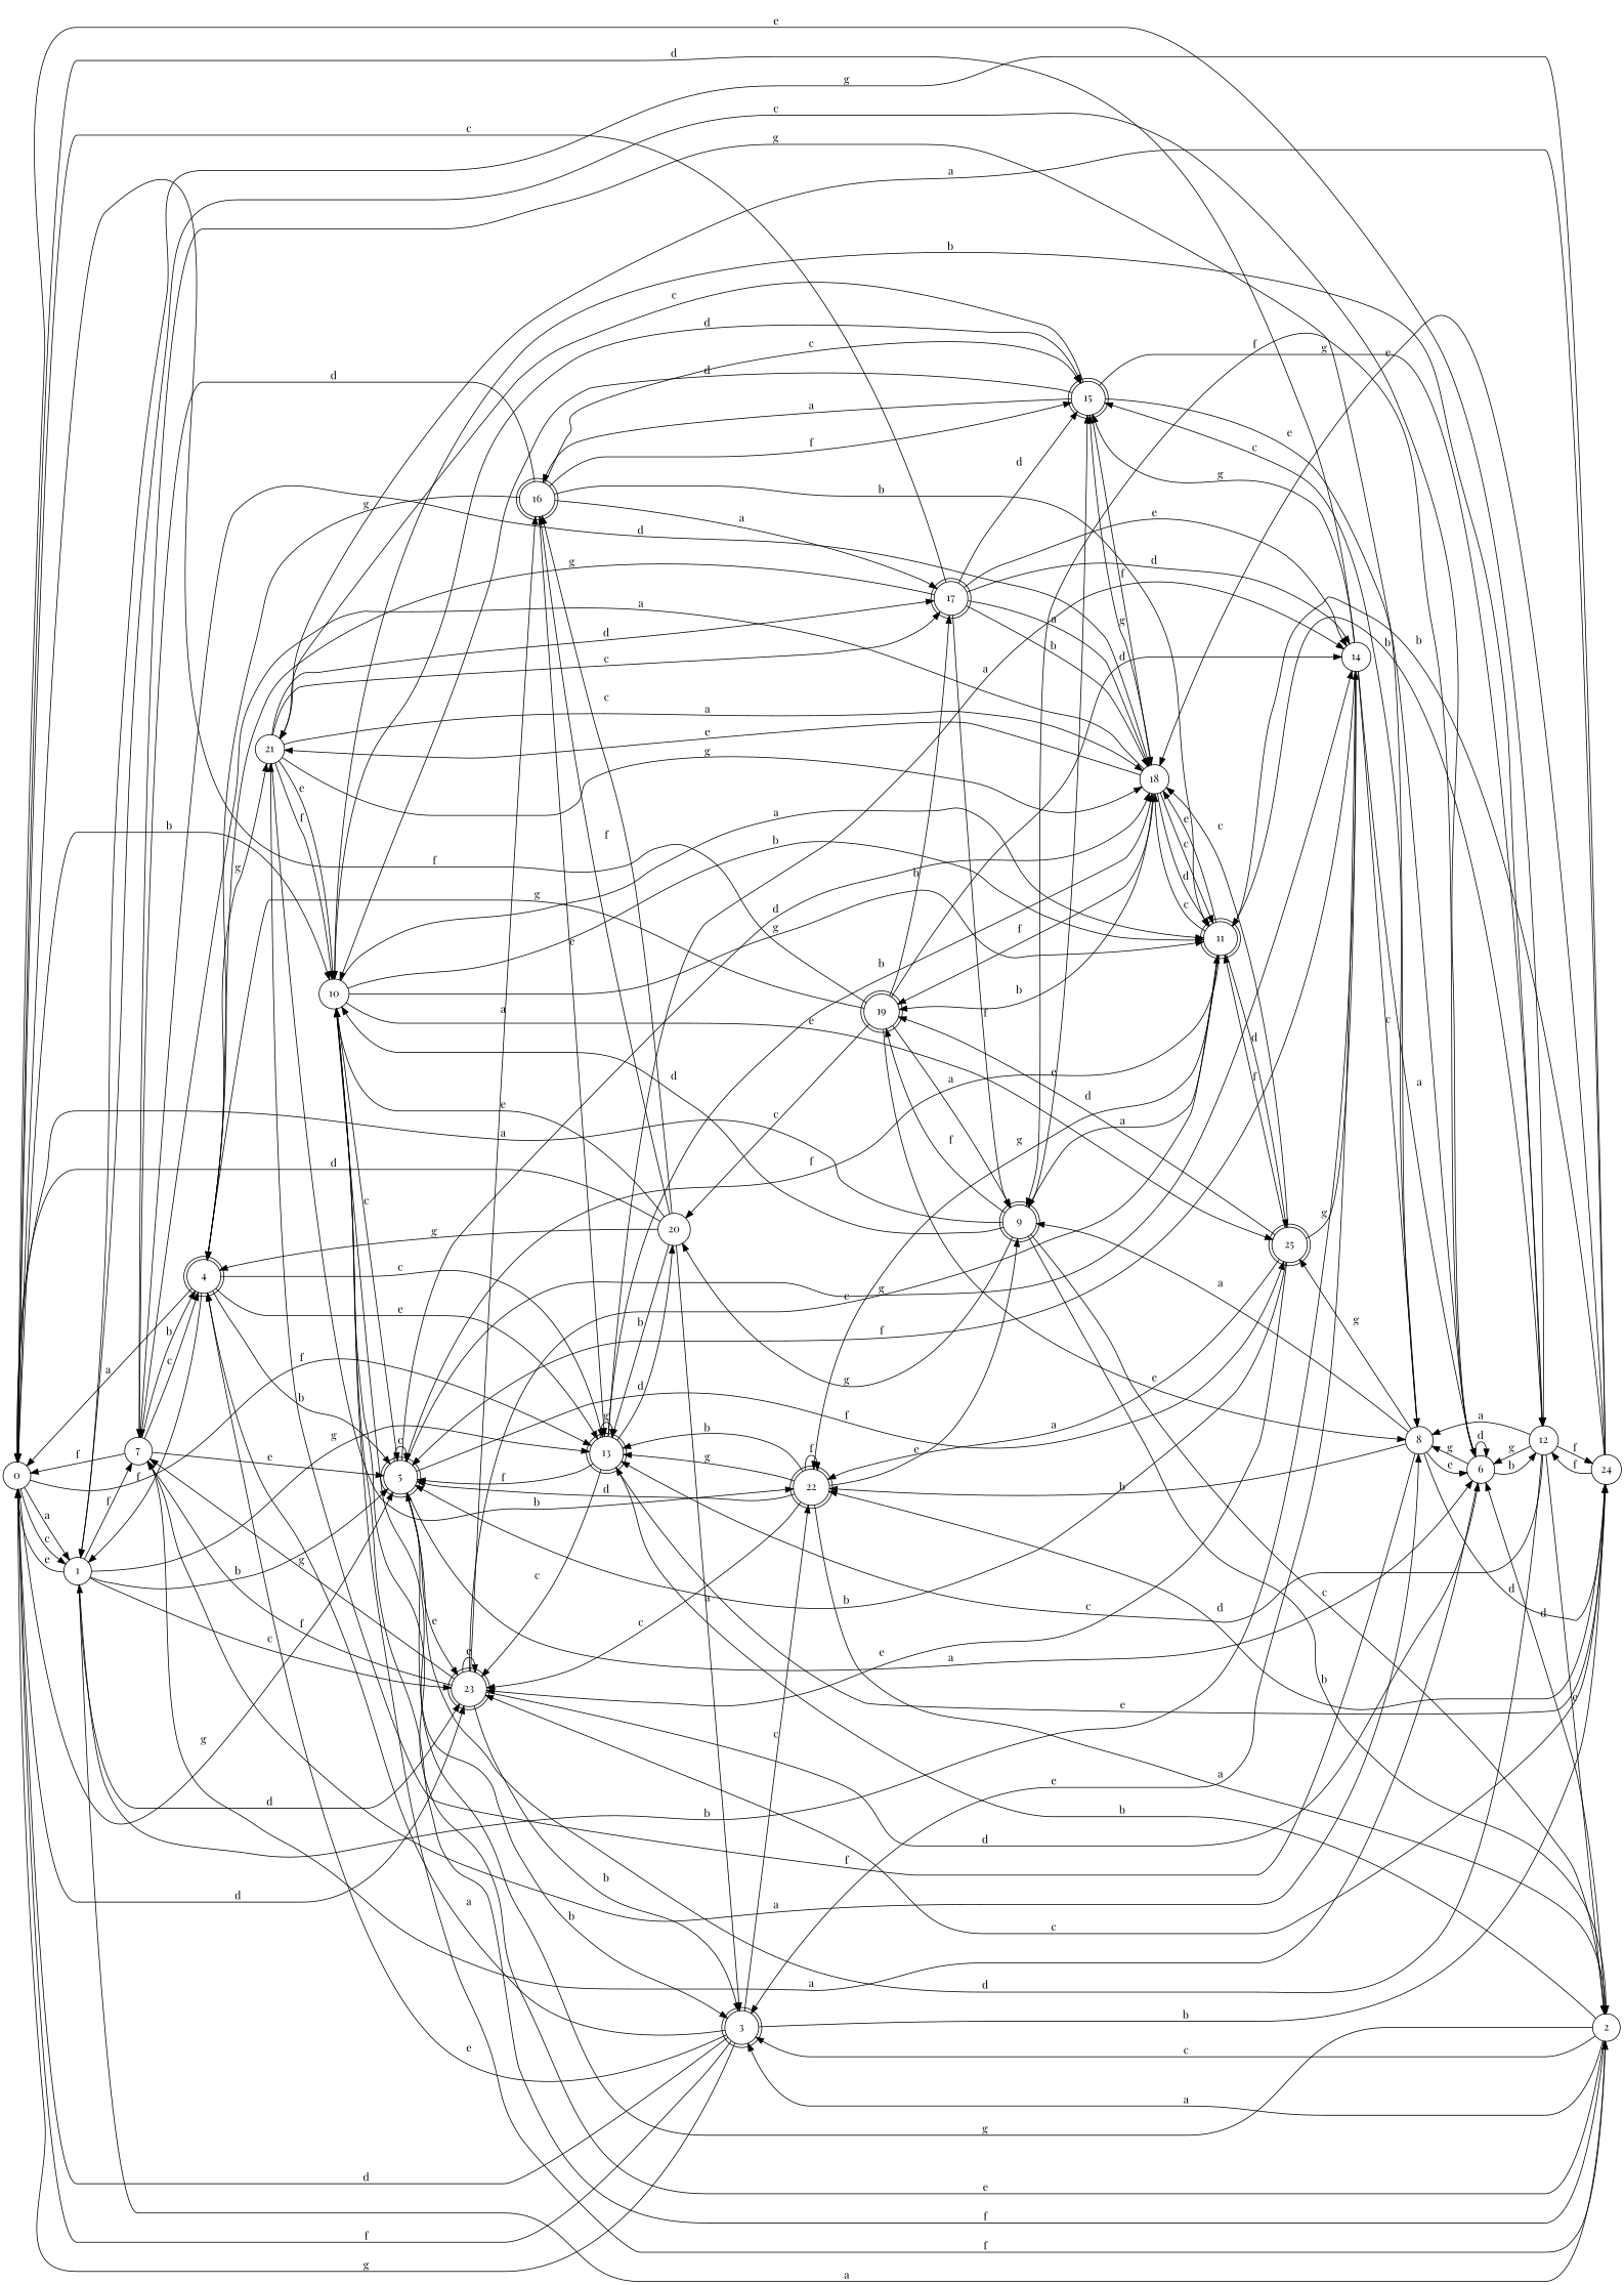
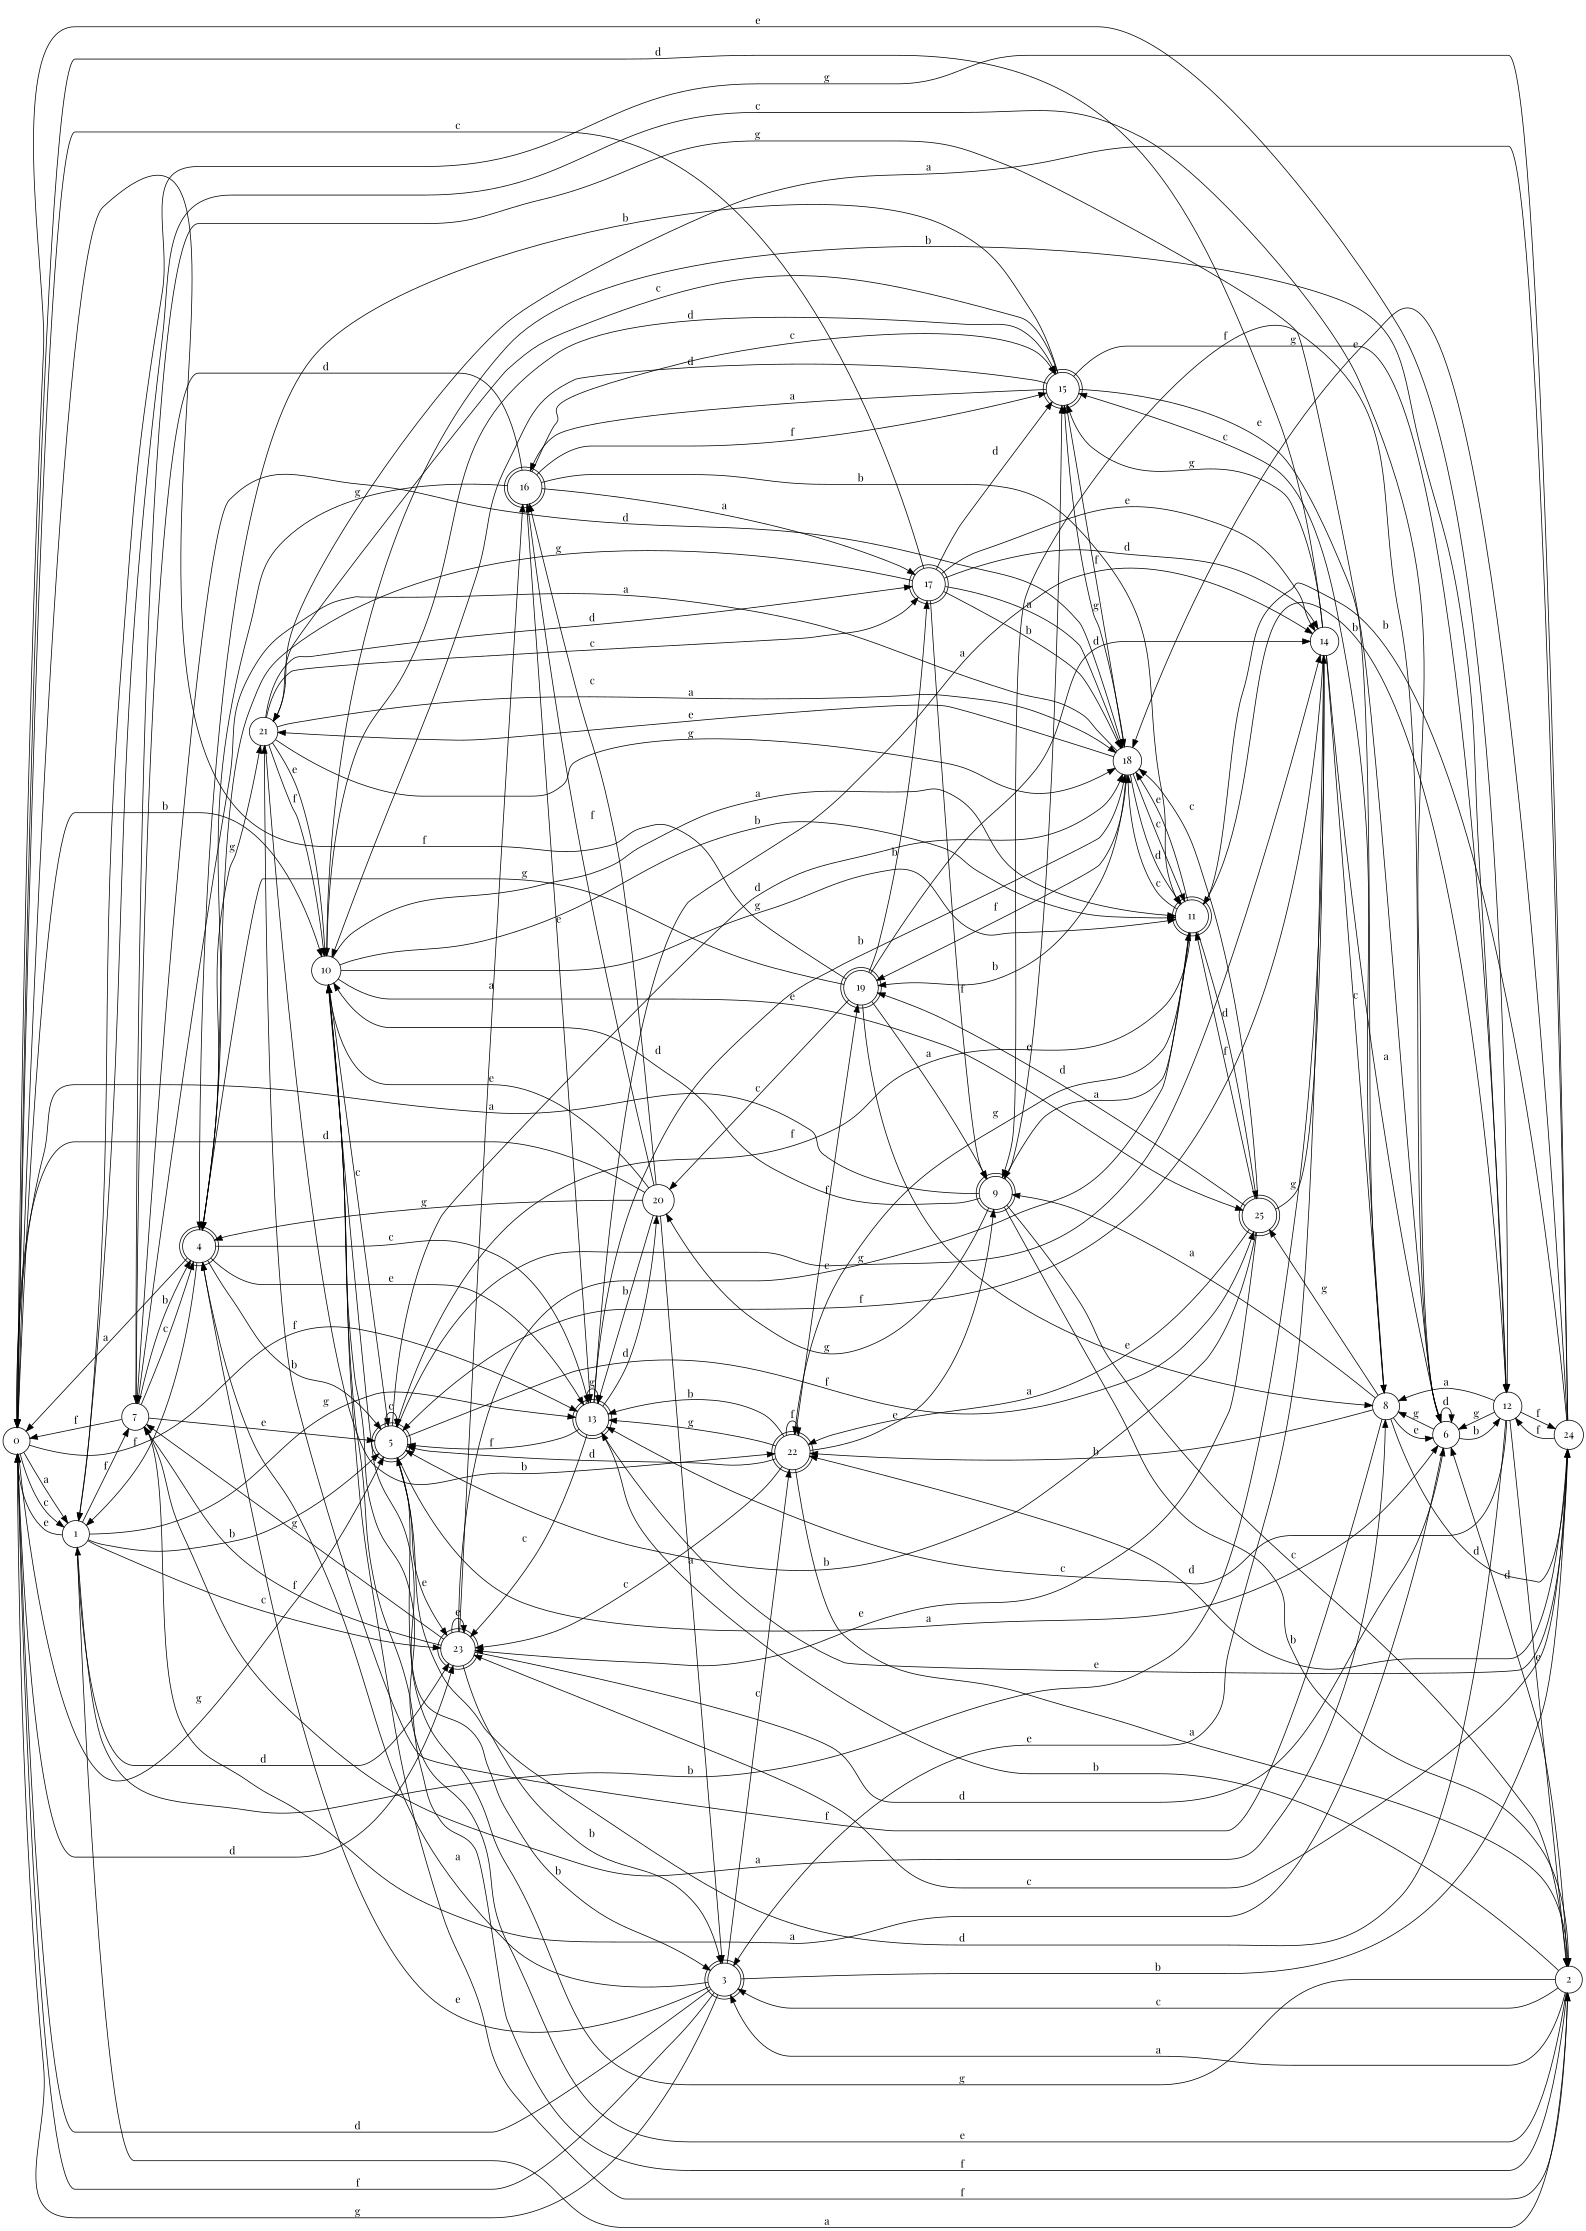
  digraph {
    fontname="Playfair Display"
    rankdir=LR
    node [color=black fillcolor=white fontname="Playfair Display" shape=circle style=filled]
    edge [fontname="Playfair Display"]
    n1 [label=0]
    n2 [label=1]
    n3 [label=5 shape=doublecircle style="rounded,filled"]
    n4 [label=10]
    n5 [label=12]
    n6 [label=13 shape=doublecircle style="rounded,filled"]
    n7 [label=23 shape=doublecircle style="rounded,filled"]
    n8 [label=2]
    n9 [label=7]
    n10 [label=3 shape=doublecircle style="rounded,filled"]
    n11 [label=6]
    n12 [label=14]
    n13 [label=18]
    n14 [label=25 shape=doublecircle style="rounded,filled"]
    n15 [label=15 shape=doublecircle style="rounded,filled"]
    n16 [label=11 shape=doublecircle style="rounded,filled"]
    n17 [label=24]
    n18 [label=8]
    n19 [label=20]
    n20 [label=16 shape=doublecircle style="rounded,filled"]
    n21 [label=4 shape=doublecircle style="rounded,filled"]
    n22 [label=22 shape=doublecircle style="rounded,filled"]
    n23 [label=9 shape=doublecircle style="rounded,filled"]
    n24 [label=21]
    n25 [label=17 shape=doublecircle style="rounded,filled"]
    n26 [label=19 shape=doublecircle style="rounded,filled"]
    n1 -> n2 [label=a]
    n1 -> n2 [label=c]
    n1 -> n3 [label=g]
    n1 -> n4 [label=b]
    n1 -> n5 [label=e]
    n1 -> n6 [label=f]
    n1 -> n7 [label=d]
    n2 -> n1 [label=e]
    n2 -> n3 [label=b]
    n2 -> n6 [label=g]
    n2 -> n7 [label=c]
    n2 -> n7 [label=d]
    n2 -> n8 [label=a]
    n2 -> n9 [label=f]
    n3 -> n3 [label=c]
    n3 -> n7 [label=e]
    n3 -> n10 [label=b]
    n3 -> n11 [label=a]
    n3 -> n12 [label=g]
    n3 -> n13 [label=d]
    n3 -> n14 [label=f]
    n4 -> n3 [label=c]
    n4 -> n8 [label=f]
    n4 -> n14 [label=e]
    n4 -> n15 [label=d]
    n4 -> n16 [label=a]
    n4 -> n16 [label=b]
    n4 -> n16 [label=g]
    n5 -> n3 [label=d]
    n5 -> n4 [label=b]
    n5 -> n6 [label=c]
    n5 -> n8 [label=e]
    n5 -> n11 [label=g]
    n5 -> n17 [label=f]
    n5 -> n18 [label=a]
    n6 -> n3 [label=f]
    n6 -> n6 [label=g]
    n6 -> n7 [label=c]
    n6 -> n12 [label=a]
    n6 -> n13 [label=b]
    n6 -> n17 [label=e]
    n6 -> n19 [label=d]
    n7 -> n7 [label=e]
    n7 -> n9 [label=f]
    n7 -> n9 [label=g]
    n7 -> n10 [label=b]
    n7 -> n11 [label=d]
    n7 -> n16 [label=c]
    n7 -> n20 [label=a]
    n8 -> n4 [label=e]
    n8 -> n4 [label=f]
    n8 -> n4 [label=g]
    n8 -> n6 [label=b]
    n8 -> n10 [label=a]
    n8 -> n10 [label=c]
    n8 -> n11 [label=d]
    n9 -> n1 [label=f]
    n9 -> n3 [label=e]
    n9 -> n13 [label=d]
    n9 -> n18 [label=a]
    n9 -> n18 [label=g]
    n9 -> n21 [label=b]
    n9 -> n21 [label=c]
    n10 -> n1 [label=d]
    n10 -> n1 [label=f]
    n10 -> n1 [label=g]
    n10 -> n17 [label=b]
    n10 -> n21 [label=a]
    n10 -> n21 [label=e]
    n10 -> n22 [label=c]
    n11 -> n2 [label=c]
    n11 -> n5 [label=b]
    n11 -> n9 [label=a]
    n11 -> n11 [label=d]
    n11 -> n18 [label=g]
    n11 -> n23 [label=f]
    n12 -> n1 [label=d]
    n12 -> n2 [label=b]
    n12 -> n3 [label=f]
    n12 -> n10 [label=e]
    n12 -> n11 [label=a]
    n12 -> n15 [label=g]
    n12 -> n18 [label=c]
    n13 -> n9 [label=a]
    n13 -> n15 [label=g]
    n13 -> n16 [label=c]
    n13 -> n16 [label=d]
    n13 -> n24 [label=e]
    n13 -> n26 [label=b]
    n13 -> n26 [label=f]
    n14 -> n3 [label=b]
    n14 -> n7 [label=e]
    n14 -> n12 [label=g]
    n14 -> n13 [label=c]
    n14 -> n16 [label=f]
    n14 -> n22 [label=a]
    n14 -> n26 [label=d]
    n15 -> n4 [label=d]
    n15 -> n5 [label=g]
    n15 -> n11 [label=e]
    n15 -> n13 [label=f]
    n15 -> n20 [label=a]
+   n15 -> n21 [label=b]
    n15 -> n24 [label=c]
    n16 -> n3 [label=f]
    n16 -> n5 [label=b]
    n16 -> n13 [label=c]
    n16 -> n13 [label=e]
    n16 -> n14 [label=d]
    n16 -> n22 [label=g]
    n16 -> n23 [label=a]
    n17 -> n2 [label=g]
    n17 -> n5 [label=f]
    n17 -> n7 [label=c]
    n17 -> n13 [label=e]
    n17 -> n16 [label=b]
    n17 -> n22 [label=d]
    n17 -> n24 [label=a]
    n18 -> n11 [label=e]
    n18 -> n14 [label=g]
    n18 -> n15 [label=c]
    n18 -> n17 [label=d]
    n18 -> n22 [label=b]
    n18 -> n23 [label=a]
    n18 -> n24 [label=f]
    n19 -> n1 [label=d]
    n19 -> n4 [label=e]
    n19 -> n6 [label=b]
    n19 -> n10 [label=a]
    n19 -> n20 [label=c]
    n19 -> n20 [label=f]
    n19 -> n21 [label=g]
    n20 -> n6 [label=e]
    n20 -> n9 [label=d]
    n20 -> n15 [label=c]
    n20 -> n15 [label=f]
    n20 -> n16 [label=b]
    n20 -> n21 [label=g]
    n20 -> n25 [label=a]
    n21 -> n1 [label=a]
    n21 -> n2 [label=f]
    n21 -> n3 [label=b]
    n21 -> n6 [label=c]
    n21 -> n6 [label=e]
    n21 -> n24 [label=g]
    n22 -> n3 [label=d]
    n22 -> n6 [label=b]
    n22 -> n6 [label=g]
    n22 -> n7 [label=c]
    n22 -> n8 [label=a]
    n22 -> n22 [label=f]
    n22 -> n23 [label=e]
    n23 -> n1 [label=a]
    n23 -> n4 [label=d]
    n23 -> n8 [label=b]
    n23 -> n8 [label=c]
    n23 -> n15 [label=e]
    n23 -> n19 [label=g]
-   n23 -> n26 [label=f]
+   n22 -> n26 [label=f]
    n24 -> n4 [label=e]
    n24 -> n4 [label=f]
    n24 -> n13 [label=a]
    n24 -> n13 [label=g]
    n24 -> n22 [label=b]
    n24 -> n25 [label=c]
    n24 -> n25 [label=d]
    n25 -> n1 [label=c]
    n25 -> n12 [label=d]
    n25 -> n12 [label=e]
    n25 -> n13 [label=a]
    n25 -> n13 [label=b]
    n25 -> n15 [label=d]
    n25 -> n21 [label=g]
    n25 -> n23 [label=f]
    n26 -> n1 [label=f]
    n26 -> n12 [label=d]
    n26 -> n18 [label=e]
    n26 -> n19 [label=c]
    n26 -> n21 [label=g]
    n26 -> n23 [label=a]
    n26 -> n25 [label=b]
  }
